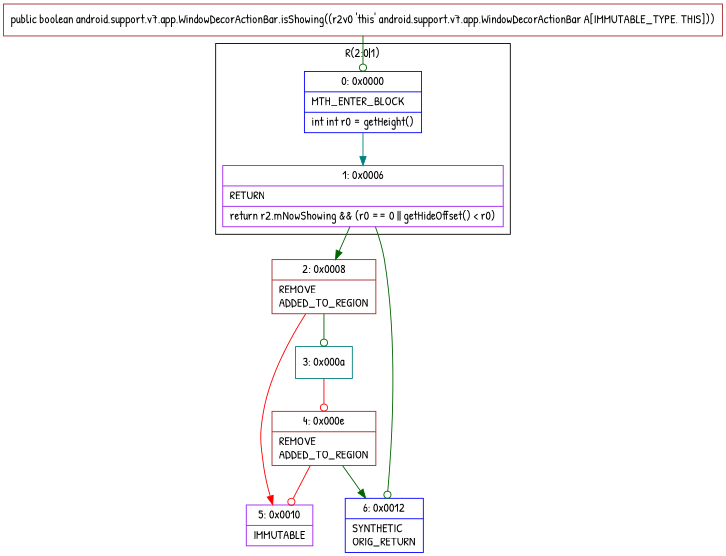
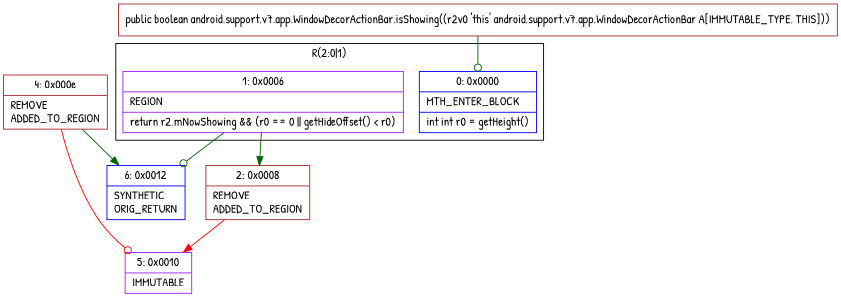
  digraph {
    fontname="Patrick Hand"
    node [color=brown fontname="Patrick Hand" shape=record]
    edge [arrowhead=odot color=darkgreen fontname="Patrick Hand"]
    n1 [color=blue label="{0\:\ 0x0000|MTH_ENTER_BLOCK\l|int int r0 = getHeight()\l}"]
-   n2 [color=purple label="{1\:\ 0x0006|RETURN\l|return r2.mNowShowing && (r0 == 0 \|\| getHideOffset() \< r0)\l}"]
+   n2 [color=purple label="{1\:\ 0x0006|REGION\l|return r2.mNowShowing && (r0 == 0 \|\| getHideOffset() \< r0)\l}"]
    n3 [label="{2\:\ 0x0008|REMOVE\lADDED_TO_REGION\l}"]
    n4 [color=blue label="{6\:\ 0x0012|SYNTHETIC\lORIG_RETURN\l}"]
-   n5 [color=teal label="{3\:\ 0x000a}"]
    n6 [color=purple label="{5\:\ 0x0010|IMMUTABLE\l}"]
    n7 [label="{4\:\ 0x000e|REMOVE\lADDED_TO_REGION\l}"]
    n8 [label="{public boolean android.support.v7.app.WindowDecorActionBar.isShowing((r2v0 'this' android.support.v7.app.WindowDecorActionBar A[IMMUTABLE_TYPE, THIS])) }"]
    subgraph cluster_1 {
      label="R(2:0|1)"
      n1
      n2
    }
-   n1 -> n2 [arrowhead=normal color=teal]
    n2 -> n3 [arrowhead=normal]
    n2 -> n4
-   n3 -> n5
    n3 -> n6 [arrowhead=normal color=red]
-   n5 -> n7 [color=red]
    n7 -> n4 [arrowhead=normal]
    n7 -> n6 [color=red]
    n8 -> n1
  }
